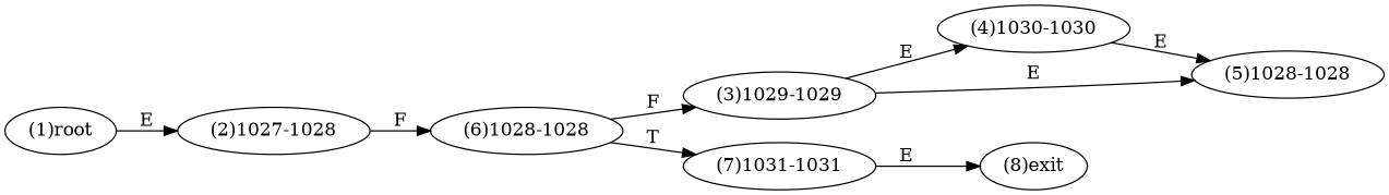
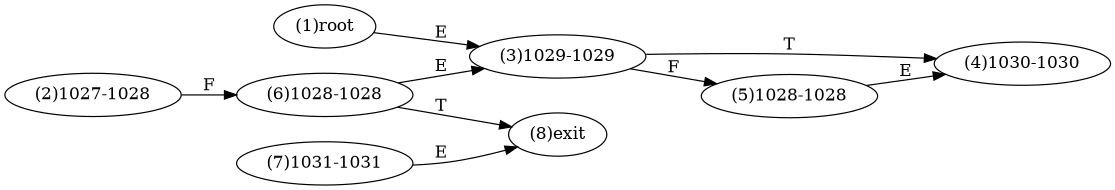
  digraph {
    rankdir=LR
    n1 [label="(1)root"]
    n2 [label="(2)1027-1028"]
    n3 [label="(6)1028-1028"]
    n4 [label="(3)1029-1029"]
    n5 [label="(7)1031-1031"]
    n6 [label="(4)1030-1030"]
    n7 [label="(5)1028-1028"]
    n8 [label="(8)exit"]
-   n1 -> n2 [label=E]
+   n1 -> n4 [label=E]
    n2 -> n3 [label=F]
-   n3 -> n4 [label=F]
-   n3 -> n5 [label=T]
-   n4 -> n6 [label=E]
-   n4 -> n7 [label=E]
+   n3 -> n4 [label=E]
+   n3 -> n8 [label=T]
+   n4 -> n6 [label=T]
+   n4 -> n7 [label=F]
    n5 -> n8 [label=E]
-   n6 -> n7 [label=E]
+   n7 -> n6 [label=E]
  }
